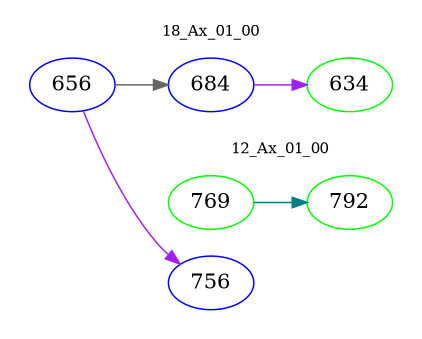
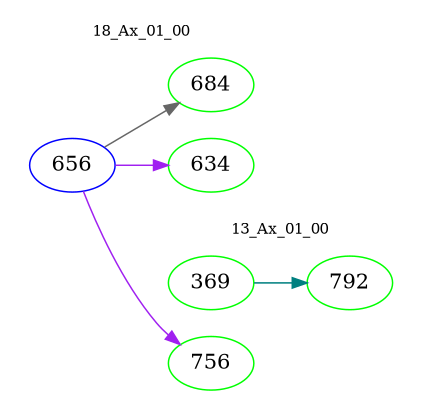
  digraph {
    rankdir=LR
    node [color=blue]
    edge [color=purple]
    n1 [label=656]
    n2 [color=green label=634]
-   n3 [label=684]
-   n4 [color=green label=769]
-   n5 [label=756]
+   n3 [color=green label=684]
+   n4 [color=green label=369]
+   n5 [color=green label=756]
    n6 [color=green label=792]
    subgraph cluster_1 {
      color=white
      fontsize=10
      label="18_Ax_01_00"
      n1
      n2
      n3
    }
    subgraph cluster_2 {
      color=white
      fontsize=10
-     label="12_Ax_01_00"
+     label="13_Ax_01_00"
      n4
      n5
      n6
    }
-   n3 -> n2
+   n1 -> n2
    n1 -> n3 [color=gray40]
    n1 -> n5
    n4 -> n6 [color=teal]
  }
